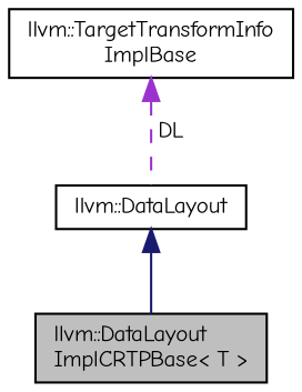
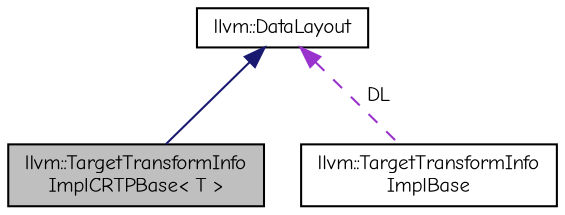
  digraph {
    fontname="Comic Neue"
    node [color=black fontname="Comic Neue" fontsize=10 shape=box]
    edge [dir=back fontname="Comic Neue" fontsize=10 labelfontname=Helvetica labelfontsize=10]
-   n1 [fillcolor=grey75 fontcolor=black height=0.2 label="llvm::DataLayout\lImplCRTPBase\< T \>" style=filled width=0.4]
+   n1 [fillcolor=grey75 fontcolor=black height=0.2 label="llvm::TargetTransformInfo\lImplCRTPBase\< T \>" style=filled width=0.4]
    n2 [height=0.2 label="llvm::TargetTransformInfo\lImplBase" width=0.4]
    n3 [height=0.2 label="llvm::DataLayout" width=0.4]
    n3 -> n1 [color=midnightblue style=solid]
-   n2 -> n3 [color=darkorchid3 label=" DL" style=dashed]
+   n3 -> n2 [color=darkorchid3 label=" DL" style=dashed]
  }
